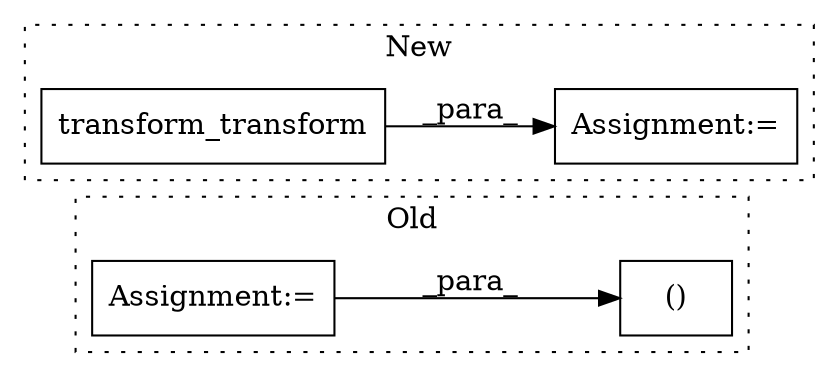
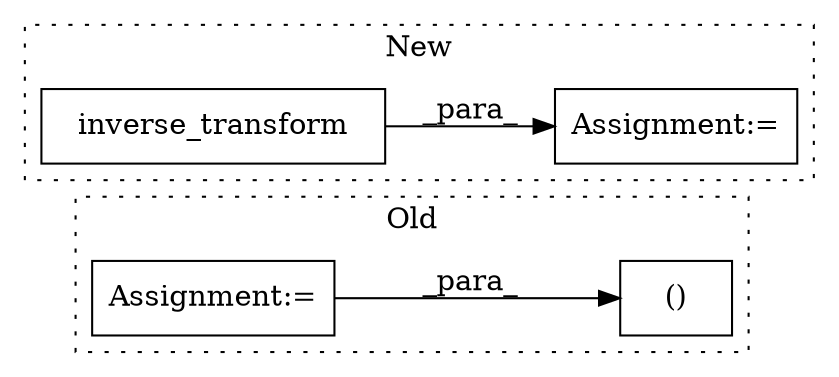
  digraph {
    rankdir=LR
    node [a=7 l=1 shape=box]
    n1 [a=106 l=54 label="()" s=1188]
    n2 [label="Assignment:=" s=377]
-   n3 [a=32 l="18,1" label=transform_transform s="913,948"]
+   n3 [a=32 l="18,1" label=inverse_transform s="913,948"]
    n4 [label="Assignment:=" s=965]
    subgraph cluster_1 {
      label=Old
      style=dotted
      n1
      n2
    }
    subgraph cluster_2 {
      label=New
      style=dotted
      n3
      n4
    }
    n2 -> n1 [label=_para_]
    n3 -> n4 [label=_para_]
  }
